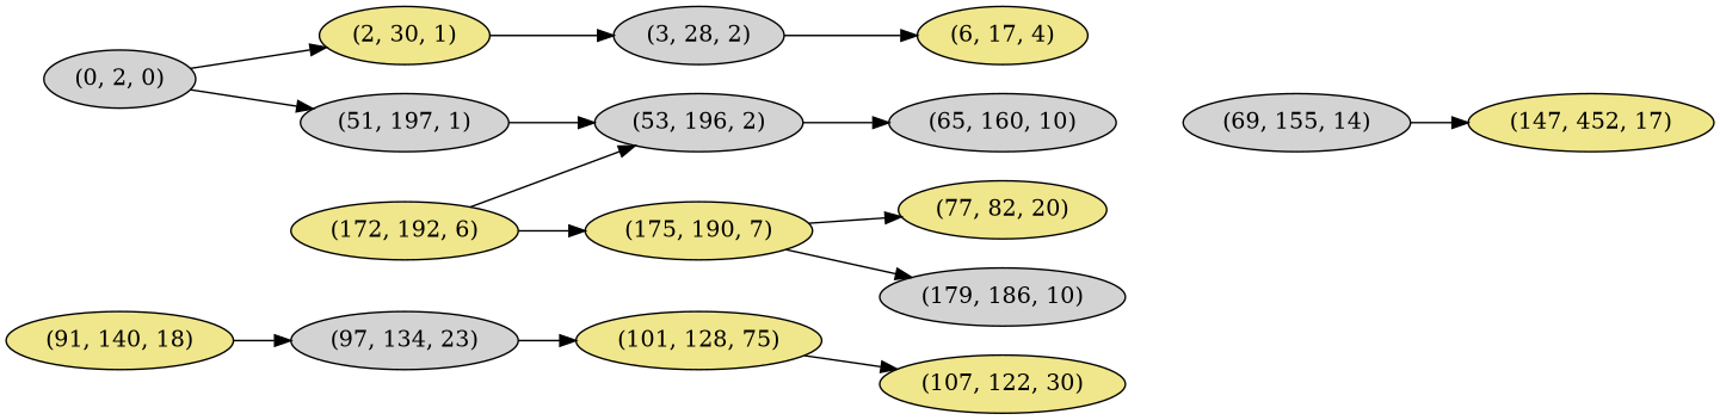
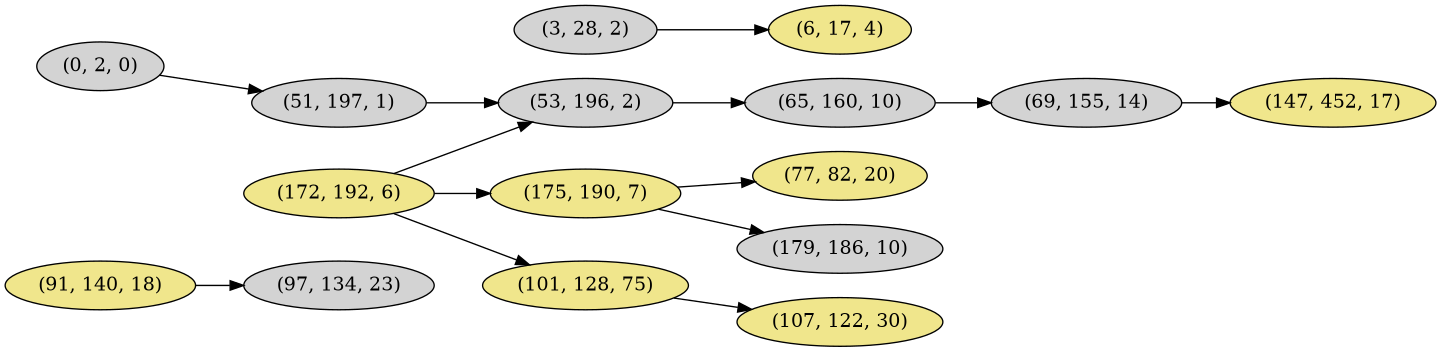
  digraph {
    rankdir=LR
    node [fillcolor=khaki style=filled]
    n1 [fillcolor=lightgrey label="(0, 2, 0)"]
-   "(2, 30, 1)"
    "(51, 197, 1)" [fillcolor=lightgrey]
    "(3, 28, 2)" [fillcolor=lightgrey]
    "(53, 196, 2)" [fillcolor=lightgrey]
    "(6, 17, 4)"
    "(65, 160, 10)" [fillcolor=lightgrey]
    "(69, 155, 14)" [fillcolor=lightgrey]
    "(172, 192, 6)"
    "(175, 190, 7)"
    n11 [label="(147, 452, 17)"]
    "(97, 134, 23)" [fillcolor=lightgrey]
    "(91, 140, 18)"
    n14 [label="(101, 128, 75)"]
    "(107, 122, 30)"
    "(77, 82, 20)"
    "(179, 186, 10)" [fillcolor=lightgrey]
-   n1 -> "(2, 30, 1)"
    n1 -> "(51, 197, 1)"
-   "(2, 30, 1)" -> "(3, 28, 2)"
    "(51, 197, 1)" -> "(53, 196, 2)"
    "(3, 28, 2)" -> "(6, 17, 4)"
    "(53, 196, 2)" -> "(65, 160, 10)"
+   "(65, 160, 10)" -> "(69, 155, 14)"
    "(69, 155, 14)" -> n11
    "(172, 192, 6)" -> "(53, 196, 2)"
    "(172, 192, 6)" -> "(175, 190, 7)"
    "(175, 190, 7)" -> "(77, 82, 20)"
    "(175, 190, 7)" -> "(179, 186, 10)"
-   "(97, 134, 23)" -> n14
+   "(172, 192, 6)" -> n14
    "(91, 140, 18)" -> "(97, 134, 23)"
    n14 -> "(107, 122, 30)"
  }
